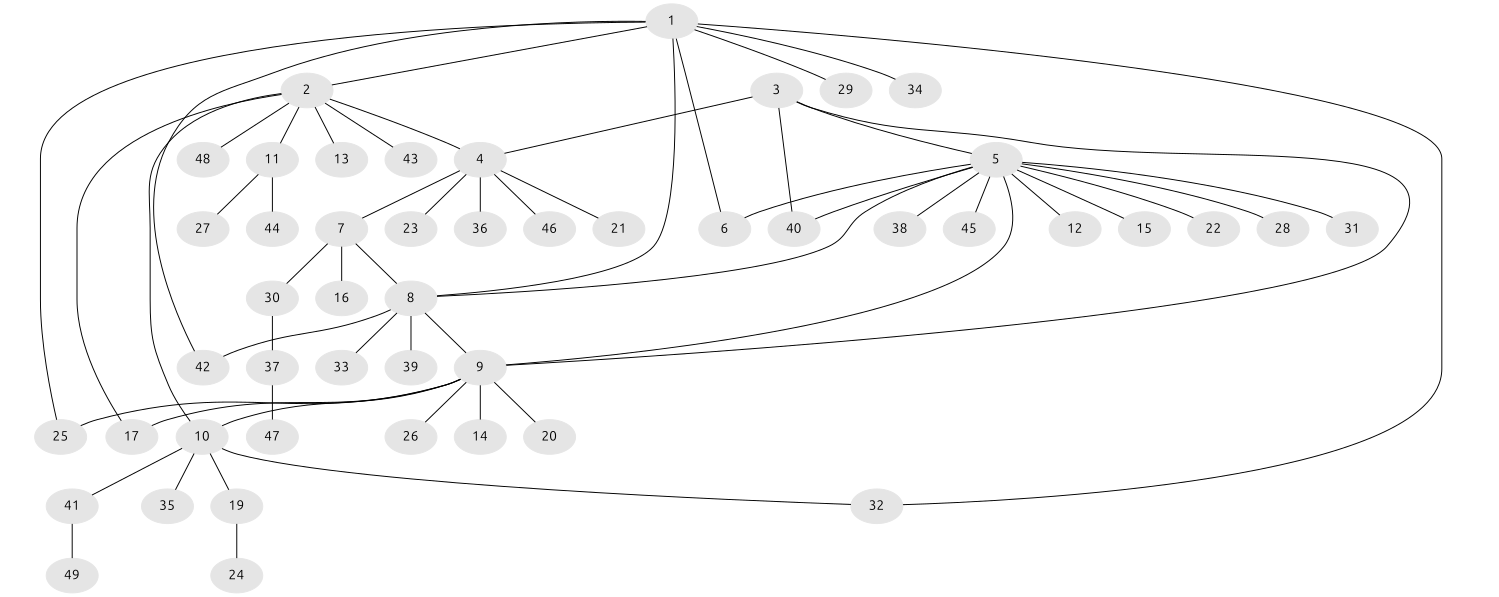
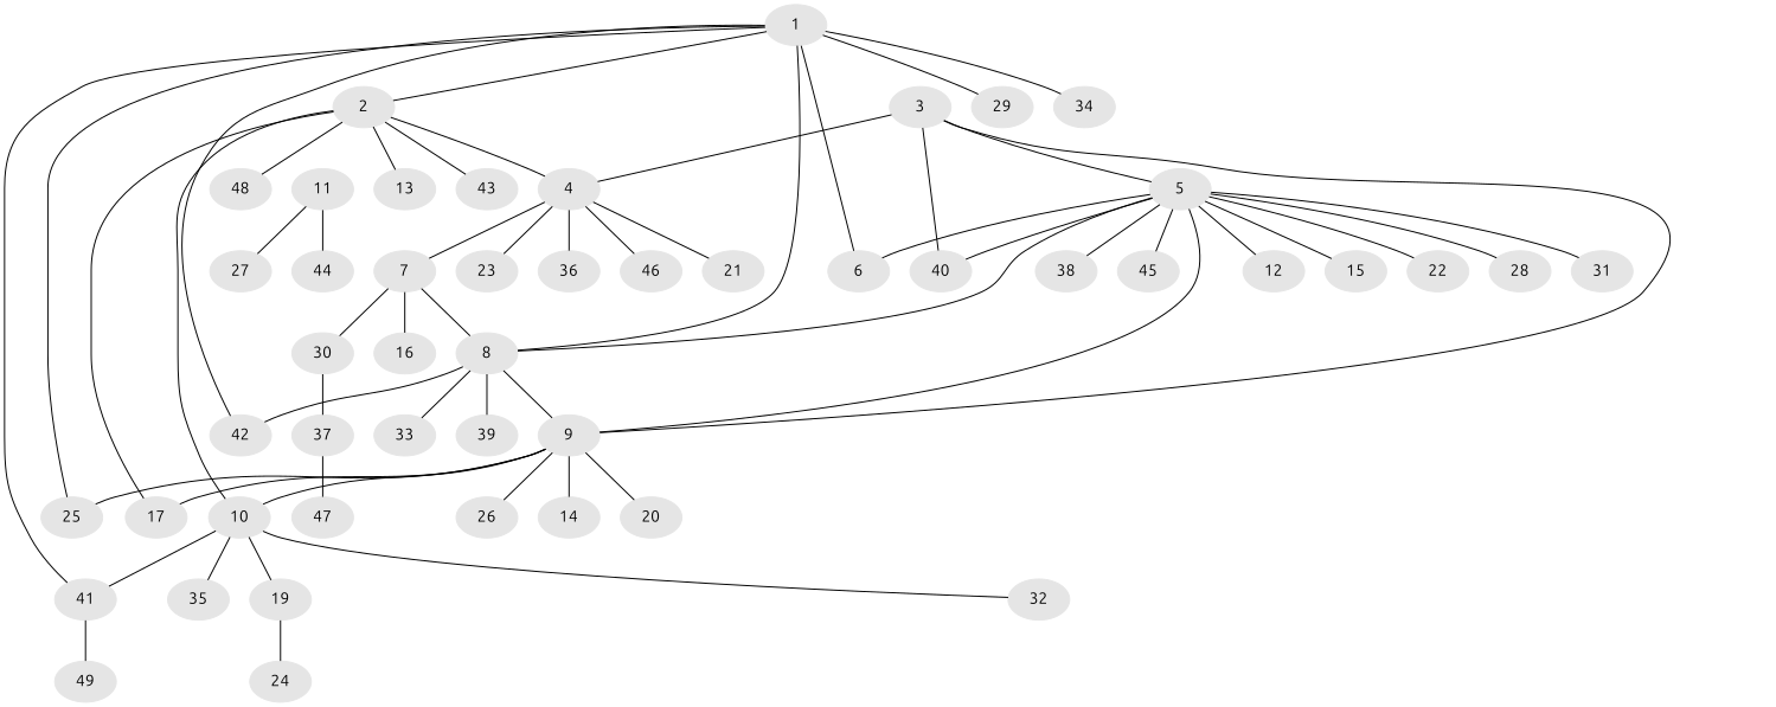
  graph {
    fontname=Ubuntu
    node [color=gray90 fontname=Ubuntu style=filled]
    edge [fontname=Ubuntu]
    1
    2
    6
    8
    25
    29
    32
    34
    42
    10
    11
    13
    17
    43
    48
    4
    9
    33
    39
    3
    5
    40
    19
    35
    41
    27
    44
    7
    21
    23
    36
    46
    12
    15
    22
    28
    31
    38
    45
    14
    20
    26
    16
    30
    37
    24
    49
    47
    1 -- 2
    1 -- 6
    1 -- 8
    1 -- 25
    1 -- 29
-   1 -- 32
+   1 -- 41
    1 -- 34
    1 -- 42
    2 -- 10
-   2 -- 11
    2 -- 13
    2 -- 17
    2 -- 43
    2 -- 48
    2 -- 4
    8 -- 42
    8 -- 9
    8 -- 33
    8 -- 39
    10 -- 32
    10 -- 19
    10 -- 35
    10 -- 41
    11 -- 27
    11 -- 44
    4 -- 7
    4 -- 21
    4 -- 23
    4 -- 36
    4 -- 46
    9 -- 25
    9 -- 10
    9 -- 17
    9 -- 14
    9 -- 20
    9 -- 26
    3 -- 4
    3 -- 9
    3 -- 5
    3 -- 40
    5 -- 6
    5 -- 8
    5 -- 9
    5 -- 40
    5 -- 12
    5 -- 15
    5 -- 22
    5 -- 28
    5 -- 31
    5 -- 38
    5 -- 45
    19 -- 24
    41 -- 49
    7 -- 8
    7 -- 16
    7 -- 30
    30 -- 37
    37 -- 47
  }
